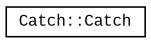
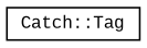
  digraph {
    rankdir=TB
    fontname="Liberation Mono"
-   n1 [color=black fillcolor=white fontname="Liberation Mono" fontsize=10 height=0.2 label="Catch::Catch" shape=record style=filled width=0.4]
+   n1 [color=black fillcolor=white fontname="Liberation Mono" fontsize=10 height=0.2 label="Catch::Tag" shape=record style=filled width=0.4]
  }
